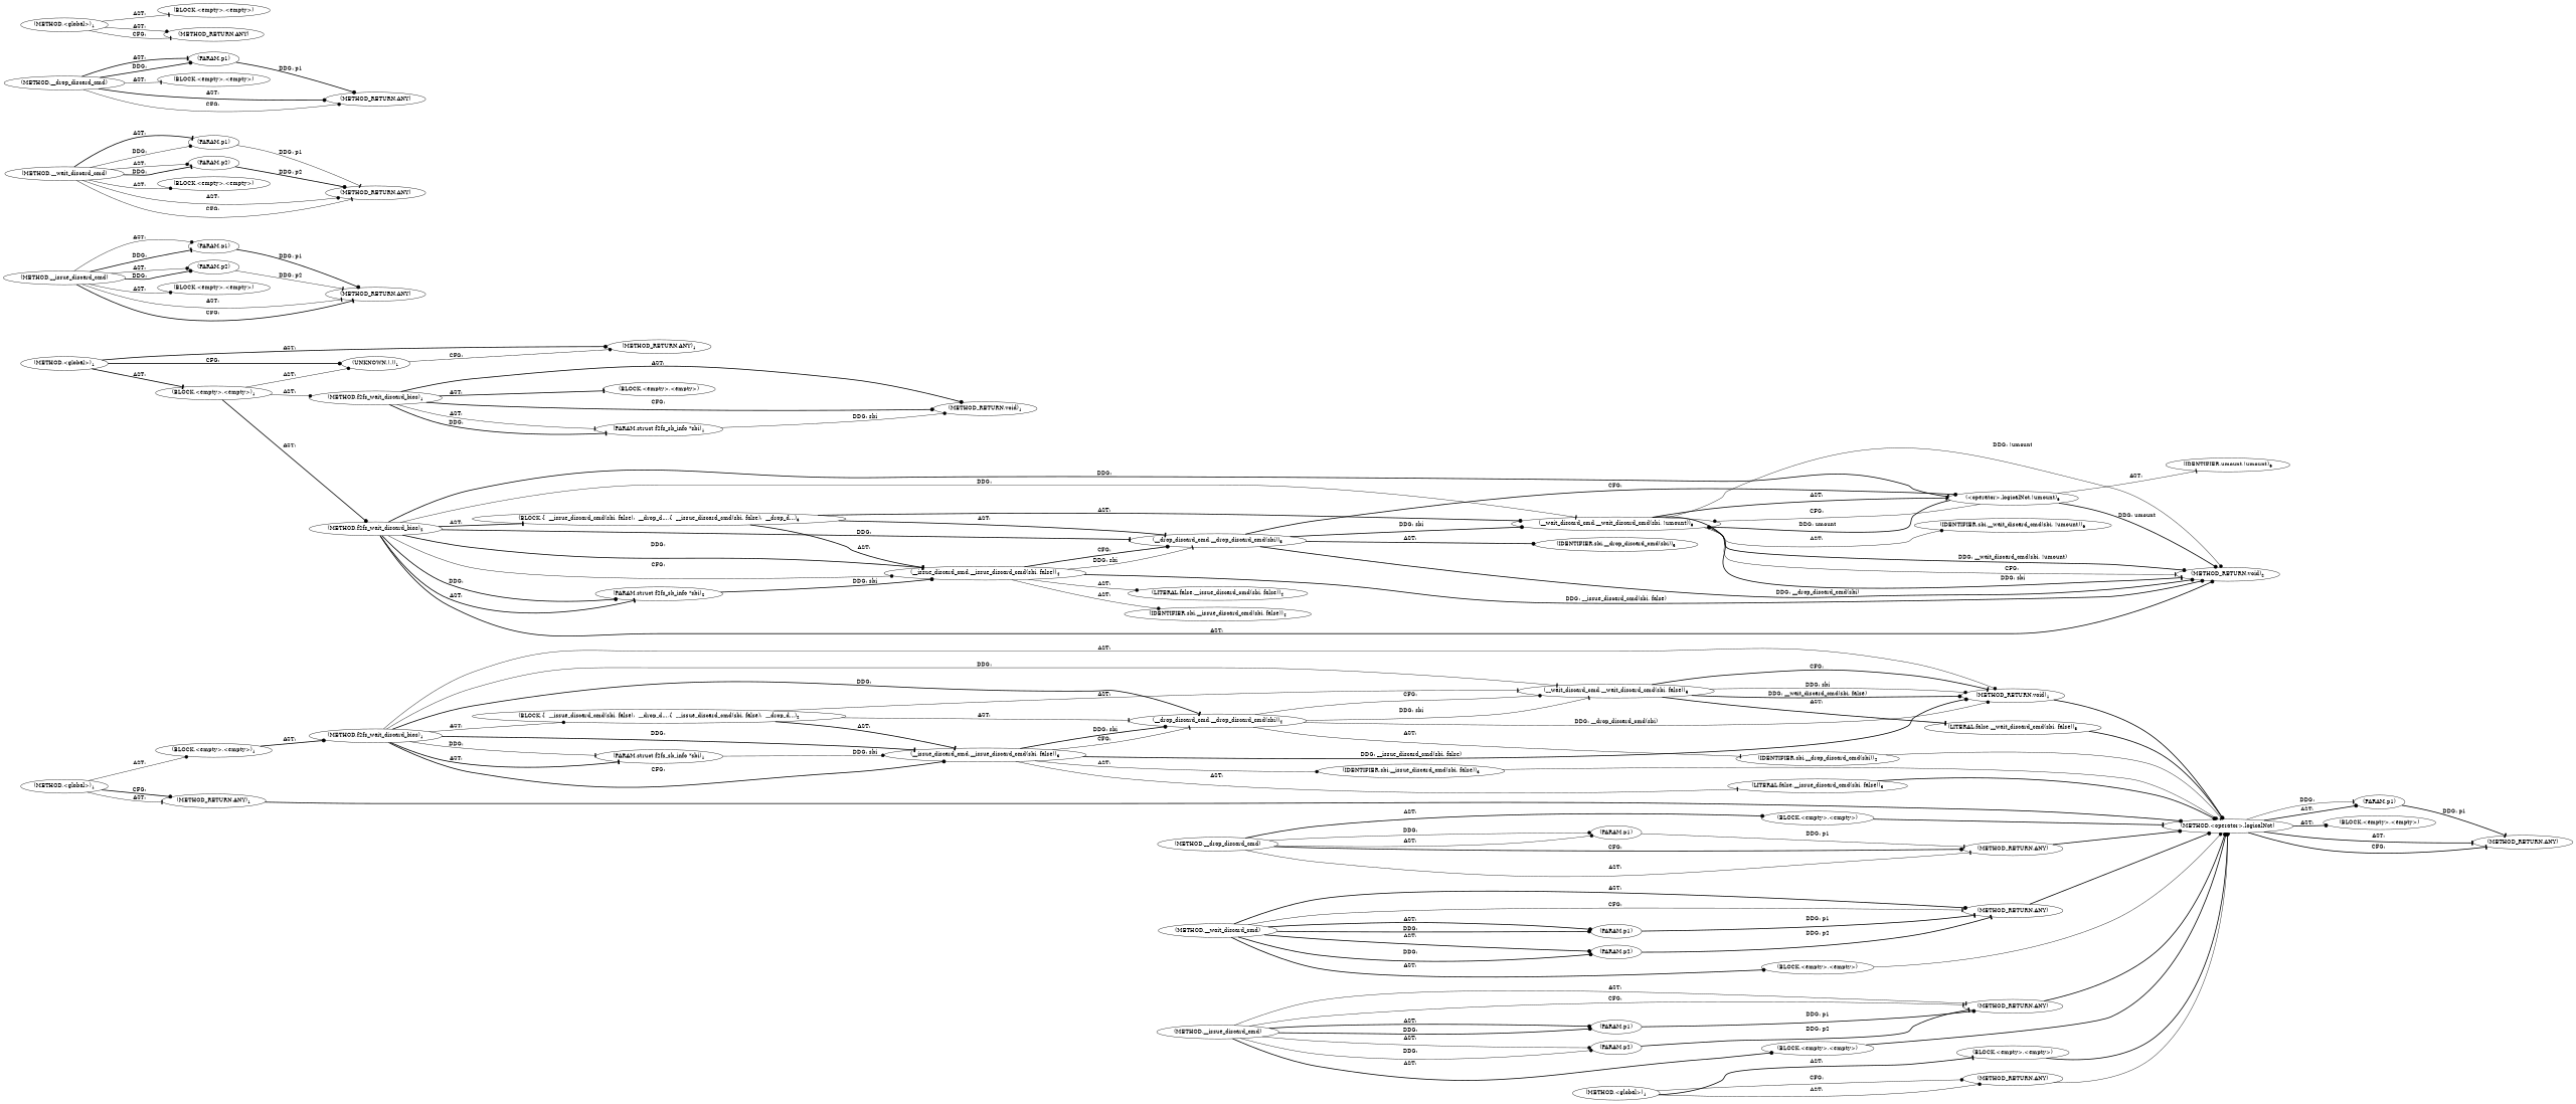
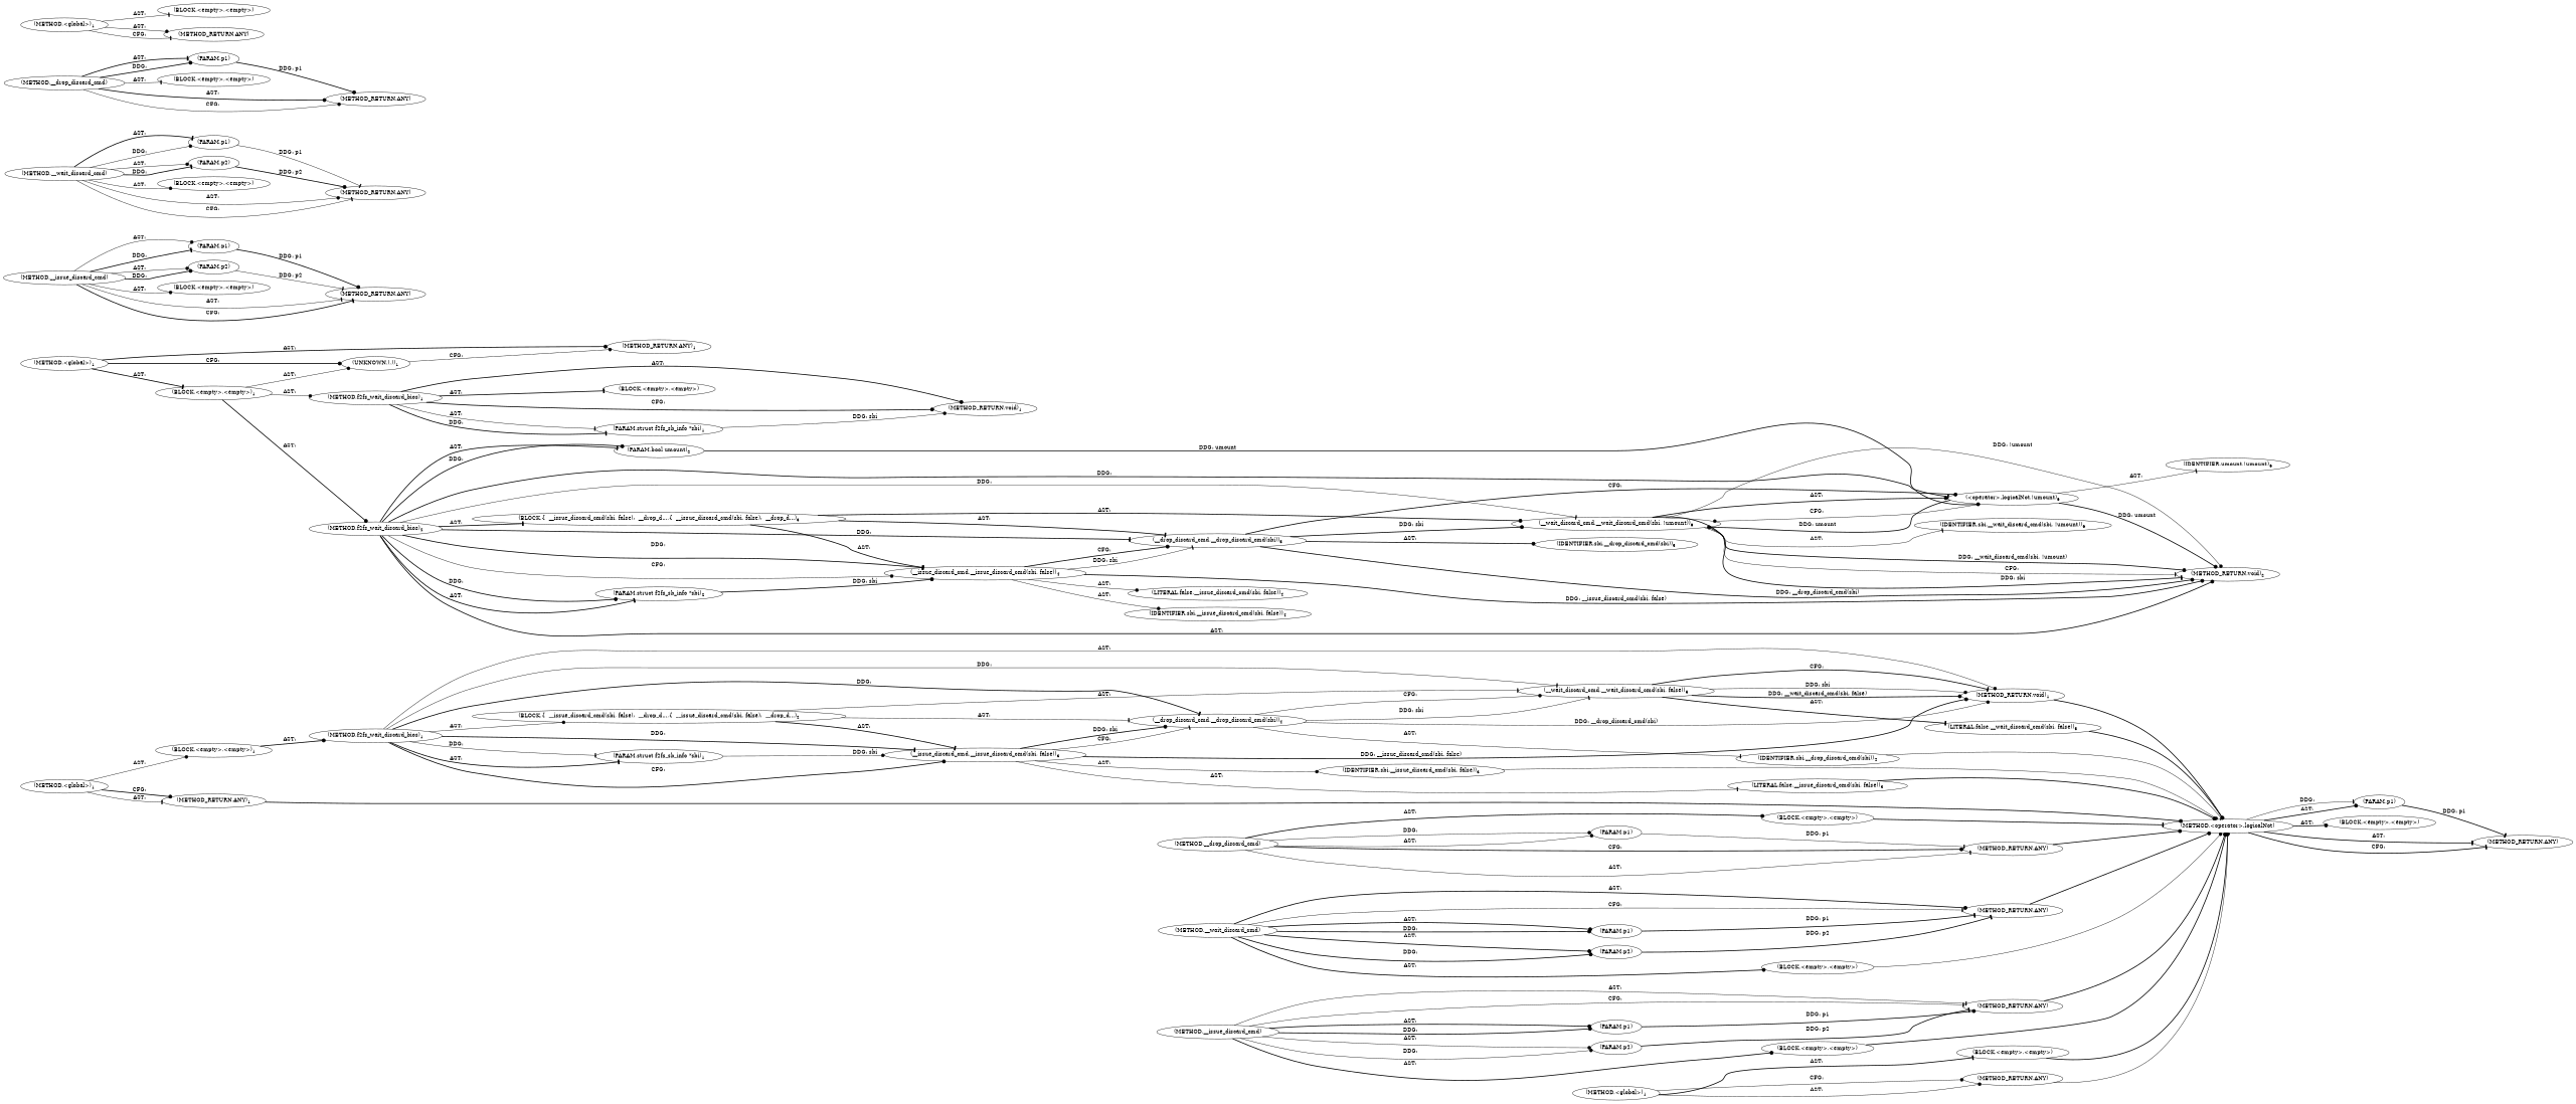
  digraph {
    rankdir=LR
    edge [arrowhead=dot style=bold]
    n1 [label=<(METHOD,&lt;global&gt;)<SUB>1</SUB>>]
    n2 [label=<(BLOCK,&lt;empty&gt;,&lt;empty&gt;)<SUB>1</SUB>>]
    n3 [label=<(METHOD_RETURN,ANY)<SUB>1</SUB>>]
    n4 [label=<(METHOD,f2fs_wait_discard_bios)<SUB>1</SUB>>]
    n5 [label=<(METHOD,&lt;operator&gt;.logicalNot)>]
    n6 [label=<(PARAM,struct f2fs_sb_info *sbi)<SUB>1</SUB>>]
    n7 [label=<(BLOCK,{  	__issue_discard_cmd(sbi, false);  	__drop_d...,{  	__issue_discard_cmd(sbi, false);  	__drop_d...)<SUB>2</SUB>>]
    n8 [label=<(__issue_discard_cmd,__issue_discard_cmd(sbi, false))<SUB>3</SUB>>]
    n9 [label=<(__drop_discard_cmd,__drop_discard_cmd(sbi))<SUB>4</SUB>>]
    n10 [label=<(__wait_discard_cmd,__wait_discard_cmd(sbi, false))<SUB>5</SUB>>]
    n11 [label=<(METHOD_RETURN,void)<SUB>1</SUB>>]
    n12 [label=<(IDENTIFIER,sbi,__issue_discard_cmd(sbi, false))<SUB>3</SUB>>]
    n13 [label=<(LITERAL,false,__issue_discard_cmd(sbi, false))<SUB>3</SUB>>]
    n14 [label=<(IDENTIFIER,sbi,__drop_discard_cmd(sbi))<SUB>4</SUB>>]
    n15 [label=<(LITERAL,false,__wait_discard_cmd(sbi, false))<SUB>5</SUB>>]
    n16 [label=<(PARAM,p1)>]
    n17 [label=<(BLOCK,&lt;empty&gt;,&lt;empty&gt;)>]
    n18 [label=<(METHOD_RETURN,ANY)>]
    n19 [label=<(METHOD,__drop_discard_cmd)>]
    n20 [label=<(PARAM,p1)>]
    n21 [label=<(BLOCK,&lt;empty&gt;,&lt;empty&gt;)>]
    n22 [label=<(METHOD_RETURN,ANY)>]
    n23 [label=<(METHOD,__wait_discard_cmd)>]
    n24 [label=<(PARAM,p1)>]
    n25 [label=<(PARAM,p2)>]
    n26 [label=<(BLOCK,&lt;empty&gt;,&lt;empty&gt;)>]
    n27 [label=<(METHOD_RETURN,ANY)>]
    n28 [label=<(METHOD,__issue_discard_cmd)>]
    n29 [label=<(PARAM,p1)>]
    n30 [label=<(PARAM,p2)>]
    n31 [label=<(BLOCK,&lt;empty&gt;,&lt;empty&gt;)>]
    n32 [label=<(METHOD_RETURN,ANY)>]
    n33 [label=<(METHOD,&lt;global&gt;)<SUB>1</SUB>>]
    n34 [label=<(BLOCK,&lt;empty&gt;,&lt;empty&gt;)>]
    n35 [label=<(METHOD_RETURN,ANY)>]
    n36 [label=<(METHOD,&lt;global&gt;)<SUB>1</SUB>>]
    n37 [label=<(BLOCK,&lt;empty&gt;,&lt;empty&gt;)<SUB>1</SUB>>]
    n38 [label=<(UNKNOWN,),))<SUB>1</SUB>>]
    n39 [label=<(METHOD_RETURN,ANY)<SUB>1</SUB>>]
    n40 [label=<(METHOD,f2fs_wait_discard_bios)<SUB>1</SUB>>]
    n41 [label=<(METHOD,f2fs_wait_discard_bios)<SUB>2</SUB>>]
    n42 [label=<(PARAM,struct f2fs_sb_info *sbi)<SUB>1</SUB>>]
    n43 [label=<(BLOCK,&lt;empty&gt;,&lt;empty&gt;)>]
    n44 [label=<(METHOD_RETURN,void)<SUB>1</SUB>>]
    n45 [label=<(PARAM,struct f2fs_sb_info *sbi)<SUB>2</SUB>>]
+   n46 [label=<(PARAM,bool umount)<SUB>2</SUB>>]
    n47 [label=<(BLOCK,{  	__issue_discard_cmd(sbi, false);  	__drop_d...,{  	__issue_discard_cmd(sbi, false);  	__drop_d...)<SUB>3</SUB>>]
    n48 [label=<(__issue_discard_cmd,__issue_discard_cmd(sbi, false))<SUB>4</SUB>>]
    n49 [label=<(__drop_discard_cmd,__drop_discard_cmd(sbi))<SUB>5</SUB>>]
    n50 [label=<(__wait_discard_cmd,__wait_discard_cmd(sbi, !umount))<SUB>6</SUB>>]
    n51 [label=<(&lt;operator&gt;.logicalNot,!umount)<SUB>6</SUB>>]
    n52 [label=<(METHOD_RETURN,void)<SUB>2</SUB>>]
    n53 [label=<(IDENTIFIER,sbi,__issue_discard_cmd(sbi, false))<SUB>4</SUB>>]
    n54 [label=<(LITERAL,false,__issue_discard_cmd(sbi, false))<SUB>4</SUB>>]
    n55 [label=<(IDENTIFIER,sbi,__drop_discard_cmd(sbi))<SUB>5</SUB>>]
    n56 [label=<(IDENTIFIER,sbi,__wait_discard_cmd(sbi, !umount))<SUB>6</SUB>>]
    n57 [label=<(IDENTIFIER,umount,!umount)<SUB>6</SUB>>]
    n58 [label=<(METHOD,__issue_discard_cmd)>]
    n59 [label=<(PARAM,p1)>]
    n60 [label=<(PARAM,p2)>]
    n61 [label=<(BLOCK,&lt;empty&gt;,&lt;empty&gt;)>]
    n62 [label=<(METHOD_RETURN,ANY)>]
    n63 [label=<(METHOD,__wait_discard_cmd)>]
    n64 [label=<(PARAM,p1)>]
    n65 [label=<(PARAM,p2)>]
    n66 [label=<(BLOCK,&lt;empty&gt;,&lt;empty&gt;)>]
    n67 [label=<(METHOD_RETURN,ANY)>]
    n68 [label=<(METHOD,__drop_discard_cmd)>]
    n69 [label=<(PARAM,p1)>]
    n70 [label=<(BLOCK,&lt;empty&gt;,&lt;empty&gt;)>]
    n71 [label=<(METHOD_RETURN,ANY)>]
    n72 [label=<(METHOD,&lt;global&gt;)<SUB>1</SUB>>]
    n73 [label=<(BLOCK,&lt;empty&gt;,&lt;empty&gt;)>]
    n74 [label=<(METHOD_RETURN,ANY)>]
    n1 -> n2 [label="AST: " style=solid]
    n1 -> n3 [arrowhead=tee label="AST: " style=solid]
    n1 -> n3 [label="CFG: "]
    n2 -> n4 [label="AST: "]
    n3 -> n5
    n4 -> n6 [arrowhead=tee label="AST: "]
    n4 -> n6 [arrowhead=tee label="DDG: " style=solid]
    n4 -> n7 [label="AST: " style=solid]
    n4 -> n8 [label="CFG: "]
    n4 -> n8 [arrowhead=tee label="DDG: "]
    n4 -> n9 [arrowhead=tee label="DDG: "]
    n4 -> n10 [arrowhead=tee label="DDG: " style=solid]
    n4 -> n11 [label="AST: " style=solid]
    n5 -> n16 [label="AST: "]
    n5 -> n16 [arrowhead=tee label="DDG: " style=solid]
    n5 -> n17 [label="AST: "]
    n5 -> n18 [arrowhead=tee label="AST: "]
    n5 -> n18 [arrowhead=tee label="CFG: "]
    n6 -> n8 [label="DDG: sbi" style=solid]
    n7 -> n8 [arrowhead=tee label="AST: "]
    n7 -> n9 [arrowhead=tee label="AST: " style=solid]
    n7 -> n10 [arrowhead=tee label="AST: " style=solid]
    n8 -> n9 [arrowhead=tee label="CFG: " style=solid]
    n8 -> n9 [label="DDG: sbi"]
    n8 -> n11 [label="DDG: __issue_discard_cmd(sbi, false)"]
    n8 -> n12 [label="AST: " style=solid]
    n8 -> n13 [arrowhead=tee label="AST: " style=solid]
    n9 -> n10 [label="CFG: " style=solid]
    n9 -> n10 [arrowhead=tee label="DDG: sbi" style=solid]
    n9 -> n11 [label="DDG: __drop_discard_cmd(sbi)" style=solid]
    n9 -> n14 [arrowhead=tee label="AST: " style=solid]
    n10 -> n11 [arrowhead=tee label="CFG: "]
    n10 -> n11 [label="DDG: sbi" style=solid]
    n10 -> n11 [label="DDG: __wait_discard_cmd(sbi, false)"]
    n10 -> n15 [arrowhead=tee label="AST: "]
    n11 -> n5
    n12 -> n5 [style=solid]
    n13 -> n5
    n14 -> n5 [arrowhead=tee style=solid]
    n15 -> n5
    n16 -> n18 [arrowhead=tee label="DDG: p1"]
    n19 -> n20 [label="AST: " style=solid]
    n19 -> n20 [label="DDG: " style=solid]
    n19 -> n21 [label="AST: "]
    n19 -> n22 [arrowhead=tee label="AST: " style=solid]
    n19 -> n22 [label="CFG: "]
    n20 -> n22 [arrowhead=tee label="DDG: p1" style=solid]
    n21 -> n5 [arrowhead=tee]
    n22 -> n5
    n23 -> n24 [label="AST: "]
    n23 -> n24 [label="DDG: "]
    n23 -> n25 [label="AST: "]
    n23 -> n25 [label="DDG: "]
    n23 -> n26 [label="AST: "]
    n23 -> n27 [label="AST: "]
    n23 -> n27 [arrowhead=tee label="CFG: " style=solid]
    n24 -> n27 [arrowhead=tee label="DDG: p1"]
    n25 -> n27 [arrowhead=tee label="DDG: p2"]
    n26 -> n5 [style=solid]
    n27 -> n5
    n28 -> n29 [label="AST: "]
    n28 -> n29 [label="DDG: "]
    n28 -> n30 [label="AST: " style=solid]
    n28 -> n30 [label="DDG: " style=solid]
    n28 -> n31 [label="AST: "]
    n28 -> n32 [arrowhead=tee label="AST: " style=solid]
    n28 -> n32 [arrowhead=tee label="CFG: " style=solid]
    n29 -> n32 [label="DDG: p1"]
    n30 -> n32 [arrowhead=tee label="DDG: p2"]
    n31 -> n5
    n32 -> n5
    n33 -> n34 [arrowhead=tee label="AST: "]
    n33 -> n35 [label="AST: " style=solid]
    n33 -> n35 [label="CFG: " style=solid]
    n34 -> n5 [arrowhead=tee]
    n35 -> n5 [style=solid]
    n36 -> n37 [arrowhead=tee label="AST: "]
    n36 -> n38 [label="CFG: "]
    n36 -> n39 [label="AST: "]
    n37 -> n38 [label="AST: " style=solid]
    n37 -> n40 [label="AST: " style=solid]
    n37 -> n41 [label="AST: "]
    n38 -> n39 [label="CFG: " style=solid]
    n40 -> n42 [arrowhead=tee label="AST: " style=solid]
    n40 -> n42 [arrowhead=tee label="DDG: "]
    n40 -> n43 [arrowhead=tee label="AST: "]
    n40 -> n44 [label="AST: "]
    n40 -> n44 [label="CFG: "]
    n41 -> n45 [arrowhead=tee label="AST: "]
    n41 -> n45 [label="DDG: "]
+   n41 -> n46 [arrowhead=tee label="AST: "]
+   n41 -> n46 [label="DDG: "]
    n41 -> n47 [arrowhead=tee label="AST: "]
    n41 -> n48 [label="CFG: " style=solid]
    n41 -> n48 [arrowhead=tee label="DDG: "]
    n41 -> n49 [arrowhead=tee label="DDG: "]
    n41 -> n50 [arrowhead=tee label="DDG: " style=solid]
    n41 -> n51 [arrowhead=tee label="DDG: "]
    n41 -> n52 [label="AST: "]
    n42 -> n44 [label="DDG: sbi" style=solid]
    n45 -> n48 [label="DDG: sbi"]
+   n46 -> n51 [label="DDG: umount"]
    n47 -> n48 [arrowhead=tee label="AST: "]
    n47 -> n49 [arrowhead=tee label="AST: "]
    n47 -> n50 [label="AST: "]
    n48 -> n49 [label="CFG: "]
    n48 -> n49 [arrowhead=tee label="DDG: sbi" style=solid]
    n48 -> n52 [label="DDG: __issue_discard_cmd(sbi, false)"]
    n48 -> n53 [label="AST: " style=solid]
    n48 -> n54 [label="AST: " style=solid]
    n49 -> n50 [label="DDG: sbi"]
    n49 -> n51 [label="CFG: "]
    n49 -> n52 [label="DDG: __drop_discard_cmd(sbi)"]
    n49 -> n55 [label="AST: "]
-   n50 -> n51 [arrowhead=tee label="AST: "]
+   n50 -> n51 [label="AST: "]
    n50 -> n52 [arrowhead=tee label="CFG: " style=solid]
    n50 -> n52 [arrowhead=tee label="DDG: sbi"]
    n50 -> n52 [label="DDG: !umount" style=solid]
    n50 -> n52 [label="DDG: __wait_discard_cmd(sbi, !umount)"]
-   n50 -> n56 [label="AST: " style=solid]
+   n50 -> n56 [arrowhead=tee label="AST: " style=solid]
    n51 -> n50 [label="CFG: " style=solid]
    n51 -> n50 [label="DDG: umount"]
    n51 -> n52 [label="DDG: umount"]
    n51 -> n57 [arrowhead=tee label="AST: " style=solid]
    n58 -> n59 [label="AST: " style=solid]
    n58 -> n59 [arrowhead=tee label="DDG: "]
    n58 -> n60 [label="AST: " style=solid]
    n58 -> n60 [label="DDG: "]
    n58 -> n61 [label="AST: " style=solid]
    n58 -> n62 [arrowhead=tee label="AST: " style=solid]
    n58 -> n62 [arrowhead=tee label="CFG: "]
    n59 -> n62 [label="DDG: p1"]
    n60 -> n62 [arrowhead=tee label="DDG: p2" style=solid]
    n63 -> n64 [arrowhead=tee label="AST: "]
    n63 -> n64 [label="DDG: " style=solid]
    n63 -> n65 [label="AST: " style=solid]
    n63 -> n65 [arrowhead=tee label="DDG: "]
    n63 -> n66 [label="AST: " style=solid]
    n63 -> n67 [label="AST: " style=solid]
    n63 -> n67 [arrowhead=tee label="CFG: " style=solid]
    n64 -> n67 [arrowhead=tee label="DDG: p1" style=solid]
    n65 -> n67 [label="DDG: p2"]
    n68 -> n69 [arrowhead=tee label="AST: "]
    n68 -> n69 [label="DDG: "]
    n68 -> n70 [arrowhead=tee label="AST: " style=solid]
    n68 -> n71 [label="AST: "]
    n68 -> n71 [label="CFG: " style=solid]
    n69 -> n71 [label="DDG: p1"]
    n72 -> n73 [arrowhead=tee label="AST: " style=solid]
    n72 -> n74 [label="AST: " style=solid]
    n72 -> n74 [arrowhead=tee label="CFG: " style=solid]
  }
